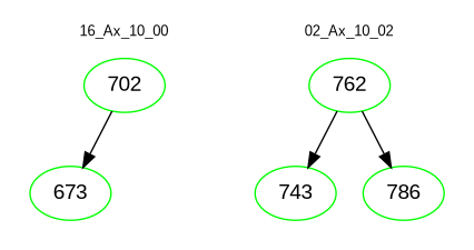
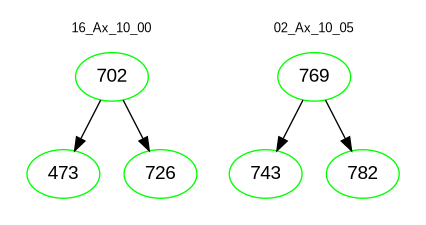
  digraph {
    fontname="Liberation Sans"
    node [color=green fontname="Liberation Sans"]
    edge [color=black fontname="Liberation Sans"]
    n1 [label=702]
-   n2 [label=673]
-   n4 [label=762]
+   n2 [label=473]
+   n3 [label=726]
+   n4 [label=769]
    n5 [label=743]
-   n6 [label=786]
+   n6 [label=782]
    subgraph cluster_1 {
      color=white
      fontsize=10
      label="16_Ax_10_00"
      n1
      n2
+     n3
    }
    subgraph cluster_2 {
      color=white
      fontsize=10
-     label="02_Ax_10_02"
+     label="02_Ax_10_05"
      n4
      n5
      n6
    }
    n1 -> n2
+   n1 -> n3
    n4 -> n5
    n4 -> n6
  }
